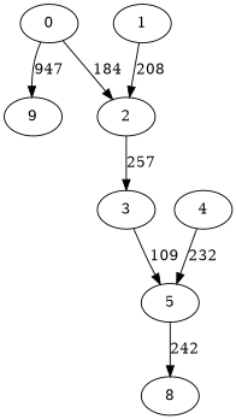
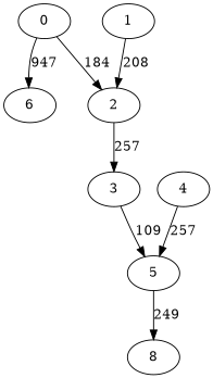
  digraph {
    0
-   6 [label=9]
+   6
    2
    1
    3
    5
    4
    8
    0 -> 6 [label=947]
    0 -> 2 [label=184]
    2 -> 3 [label=257]
    1 -> 2 [label=208]
    3 -> 5 [label=109]
-   5 -> 8 [label=242]
-   4 -> 5 [label=232]
+   5 -> 8 [label=249]
+   4 -> 5 [label=257]
  }
